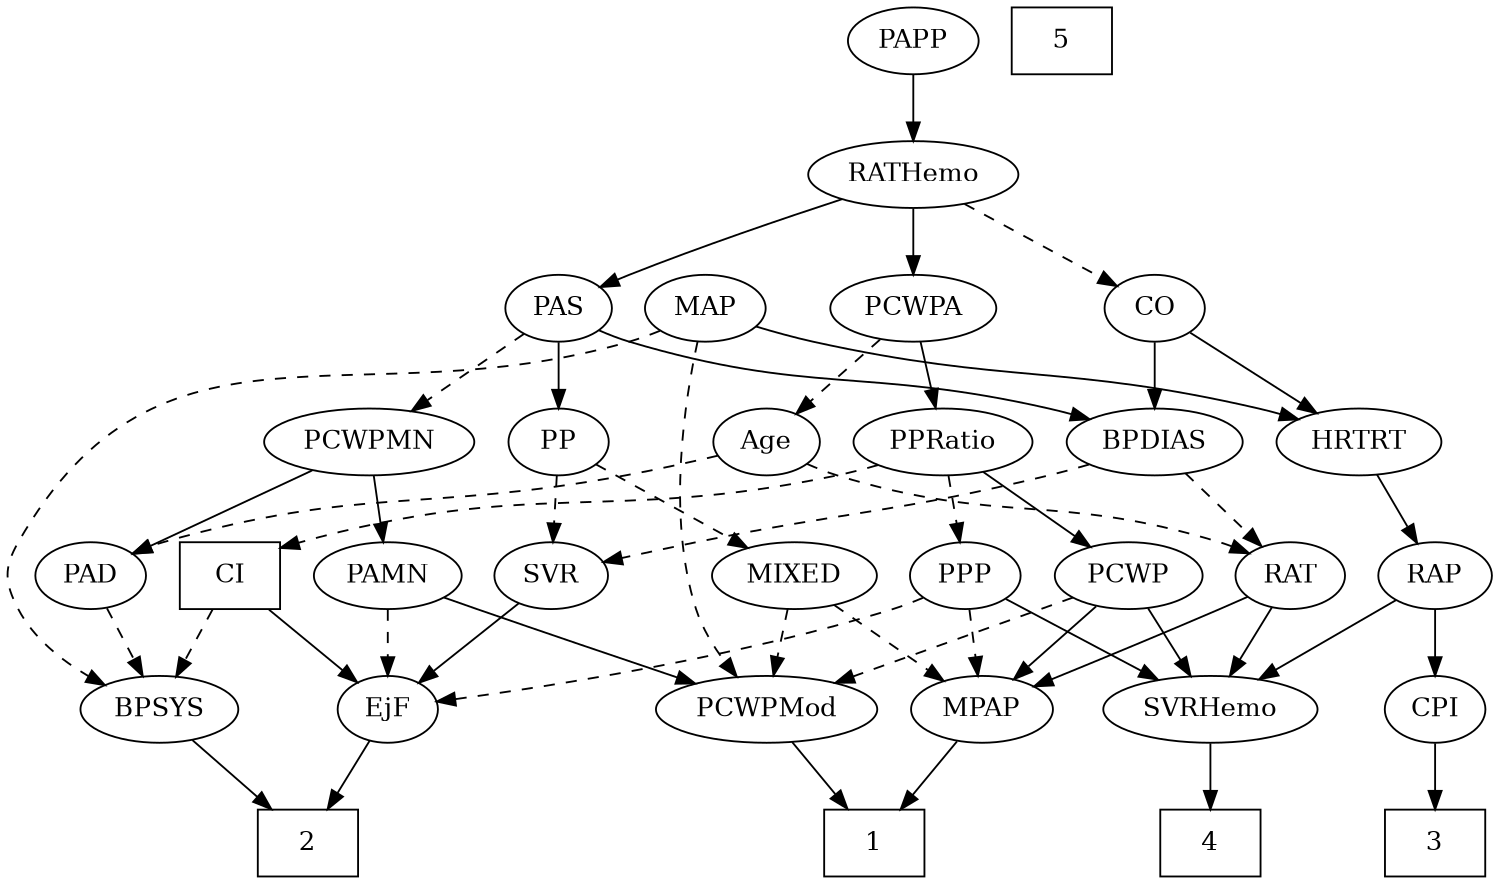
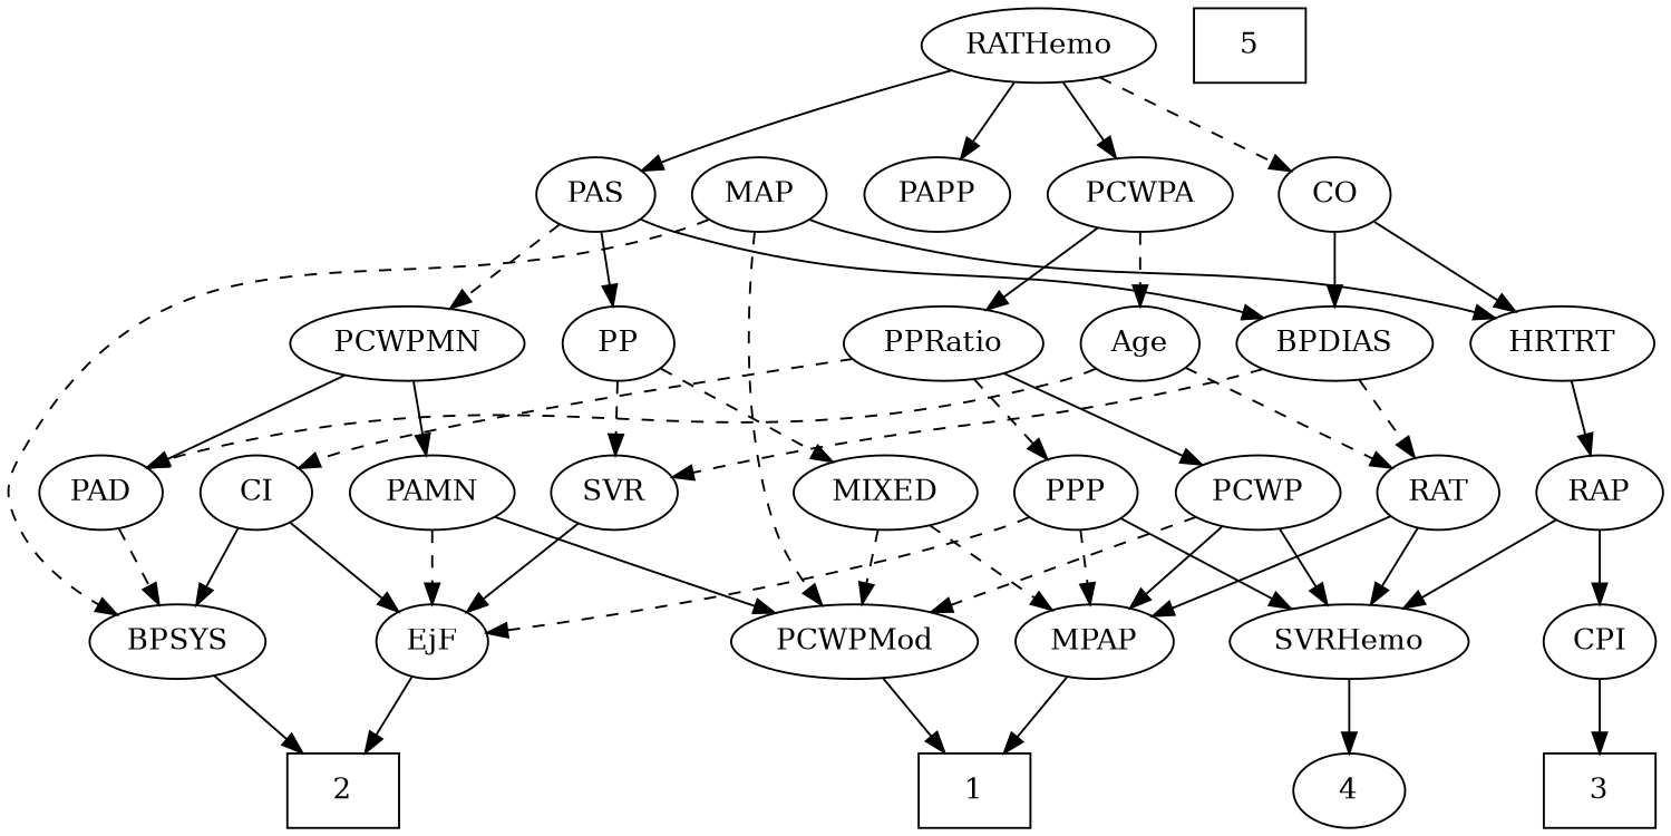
  strict digraph {
    edge [style=solid]
    1 [height=0.5 shape=box width=0.75]
    2 [height=0.5 shape=box width=0.75]
    3 [height=0.5 shape=box width=0.75]
-   4 [height=0.5 shape=box width=0.75]
+   4 [height=0.5 shape=ellipse width=0.75]
    5 [height=0.5 shape=box width=0.75]
    Age [height=0.5 width=0.75]
    PAD [height=0.5 width=0.79437]
    RAT [height=0.5 width=0.75827]
    BPSYS [height=0.5 width=1.0471]
    SVRHemo [height=0.5 width=1.3902]
    MPAP [height=0.5 width=0.97491]
    EjF [height=0.5 width=0.75]
    RAP [height=0.5 width=0.77632]
    CPI [height=0.5 width=0.75]
    MIXED [height=0.5 width=1.1193]
    PCWPMod [height=0.5 width=1.4443]
    CO [height=0.5 width=0.75]
    BPDIAS [height=0.5 width=1.1735]
    HRTRT [height=0.5 width=1.1013]
    SVR [height=0.5 width=0.77632]
    MAP [height=0.5 width=0.84854]
    PAS [height=0.5 width=0.75]
    PCWPMN [height=0.5 width=1.3902]
    PP [height=0.5 width=0.75]
    PAMN [height=0.5 width=1.011]
    RATHemo [height=0.5 width=1.3721]
    PCWPA [height=0.5 width=1.1555]
    PPRatio [height=0.5 width=1.1013]
    PPP [height=0.5 width=0.75]
    PCWP [height=0.5 width=0.97491]
-   CI [height=0.5 width=0.75 shape=box]
+   CI [height=0.5 width=0.75]
    PAPP [height=0.5 width=0.88464]
    Age -> PAD [style=dashed]
    Age -> RAT [style=dashed]
    PAD -> BPSYS [style=dashed]
    RAT -> SVRHemo
    RAT -> MPAP
    BPSYS -> 2
    SVRHemo -> 4
    MPAP -> 1
    EjF -> 2
    RAP -> SVRHemo
    RAP -> CPI
    CPI -> 3
    MIXED -> MPAP [style=dashed]
    MIXED -> PCWPMod [style=dashed]
    PCWPMod -> 1
    CO -> BPDIAS
    CO -> HRTRT
    BPDIAS -> RAT [style=dashed]
    BPDIAS -> SVR [style=dashed]
    HRTRT -> RAP
    SVR -> EjF
    MAP -> BPSYS [style=dashed]
    MAP -> PCWPMod [style=dashed]
    MAP -> HRTRT
    PAS -> BPDIAS
    PAS -> PCWPMN [style=dashed]
    PAS -> PP
    PCWPMN -> PAD
    PCWPMN -> PAMN
    PP -> MIXED [style=dashed]
    PP -> SVR [style=dashed]
    PAMN -> EjF [style=dashed]
    PAMN -> PCWPMod
    RATHemo -> CO [style=dashed]
    RATHemo -> PAS
    RATHemo -> PCWPA
    PCWPA -> Age [style=dashed]
    PCWPA -> PPRatio
    PPRatio -> PPP [style=dashed]
    PPRatio -> PCWP
    PPRatio -> CI [style=dashed]
    PPP -> SVRHemo
    PPP -> MPAP [style=dashed]
    PPP -> EjF [style=dashed]
    PCWP -> SVRHemo
    PCWP -> MPAP
    PCWP -> PCWPMod [style=dashed]
-   CI -> BPSYS [style=dashed]
+   CI -> BPSYS
    CI -> EjF
-   PAPP -> RATHemo
+   RATHemo -> PAPP
  }
